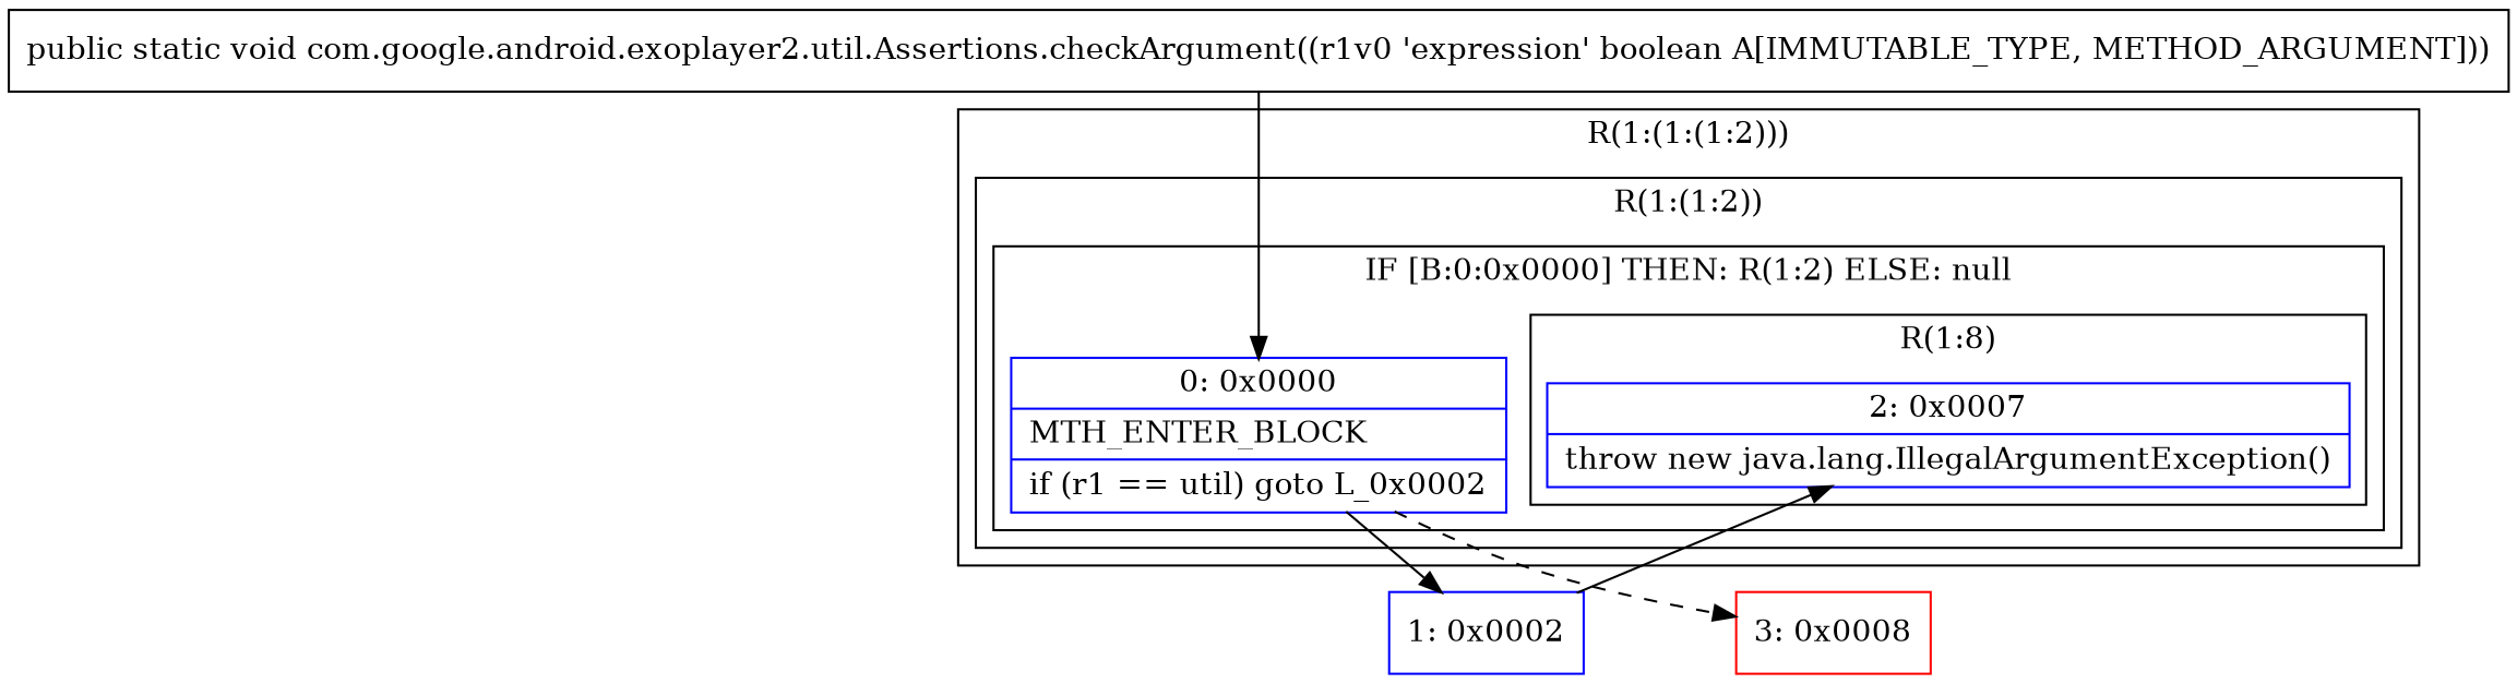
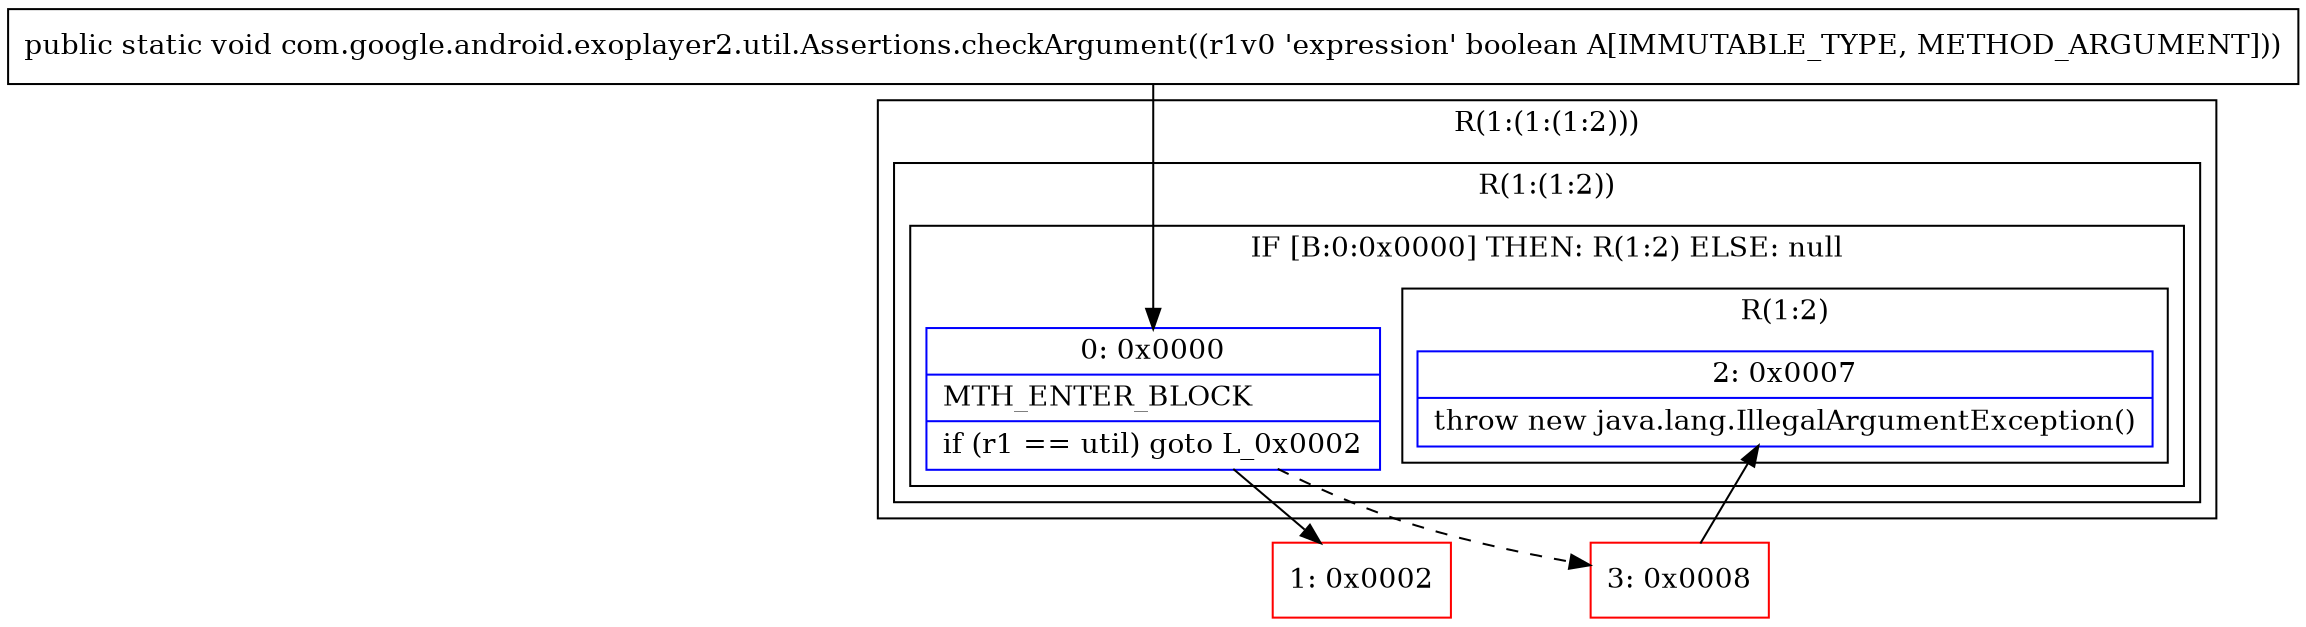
  digraph {
    node [color=blue shape=record]
    n1 [label="{2\:\ 0x0007|throw new java.lang.IllegalArgumentException()\l}"]
    n2 [label="{0\:\ 0x0000|MTH_ENTER_BLOCK\l|if (r1 == util) goto L_0x0002\l}"]
-   n3 [label="{1\:\ 0x0002}"]
+   n3 [color=red label="{1\:\ 0x0002}"]
    n4 [color=red label="{3\:\ 0x0008}"]
    n5 [label="{public static void com.google.android.exoplayer2.util.Assertions.checkArgument((r1v0 'expression' boolean A[IMMUTABLE_TYPE, METHOD_ARGUMENT])) }" color=""]
    subgraph cluster_1 {
      label="R(1:(1:(1:2)))"
      subgraph cluster_2 {
        label="R(1:(1:2))"
        subgraph cluster_3 {
          label="IF [B:0:0x0000] THEN: R(1:2) ELSE: null"
          n2
          subgraph cluster_4 {
-           label="R(1:8)"
+           label="R(1:2)"
            n1
          }
        }
      }
    }
    n2 -> n3
    n2 -> n4 [style=dashed]
-   n3 -> n1
+   n4 -> n1
    n5 -> n2
  }
